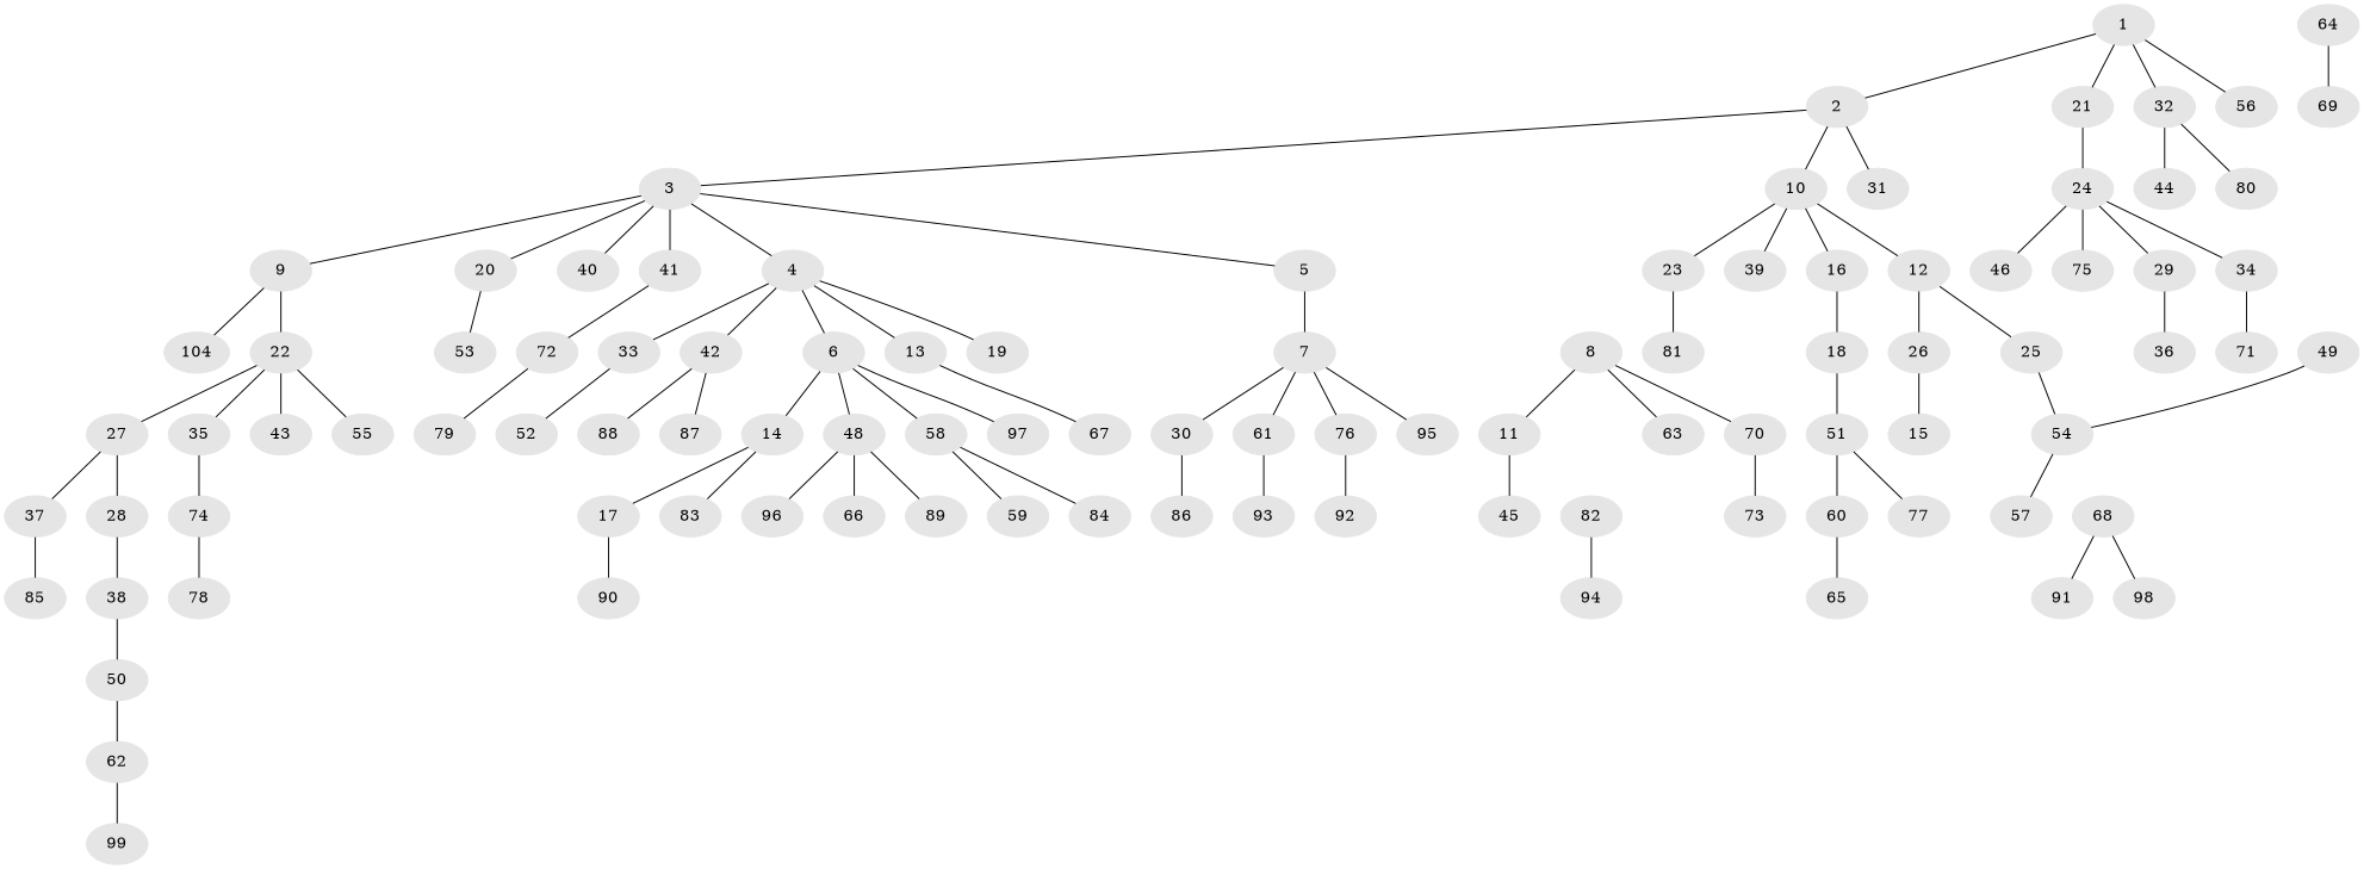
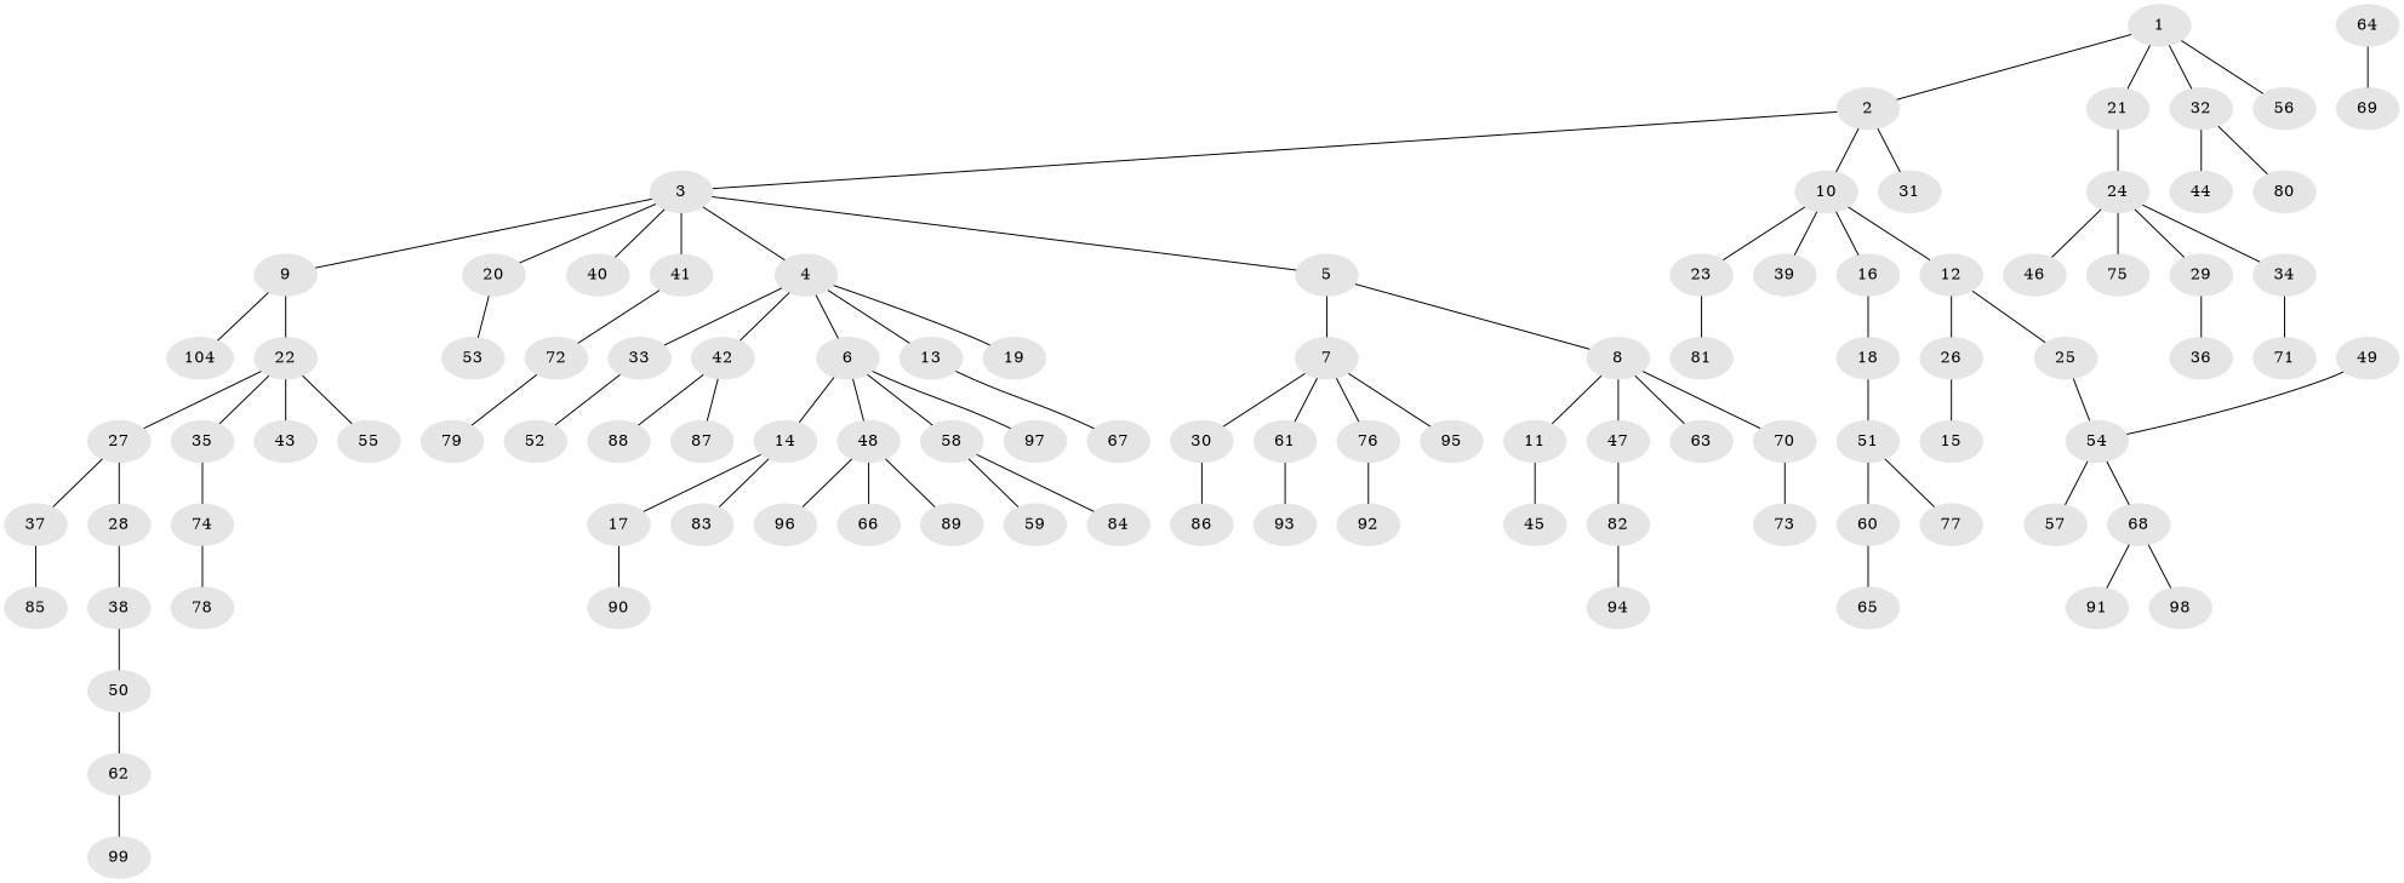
  graph {
    node [color=gray90 style=filled]
    1
    2
    21
    32
    56
    3
    10
    31
    24
    44
    80
    4
    5
    9
    20
    40
    41
    12
    16
    23
    39
    6
    13
    19
    33
    42
    7
    8
    22
    n30 [label=104]
    53
    72
    14
    48
    58
    97
    67
    52
    87
    88
    30
    61
    76
    95
    11
+   47
    63
    70
    17
    83
    66
    89
    96
    59
    84
    86
    93
    92
    45
    82
    73
    27
    35
    43
    55
    25
    26
    18
    81
    54
    15
    90
    51
    60
    77
    29
    34
    46
    75
    28
    37
    74
    36
    71
    49
    38
    85
    50
    78
    62
    64
    69
    79
    94
    57
    68
    99
    65
    91
    98
    1 -- 2
    1 -- 21
    1 -- 32
    1 -- 56
    2 -- 3
    2 -- 10
    2 -- 31
    21 -- 24
    32 -- 44
    32 -- 80
    3 -- 4
    3 -- 5
    3 -- 9
    3 -- 20
    3 -- 40
    3 -- 41
    10 -- 12
    10 -- 16
    10 -- 23
    10 -- 39
    24 -- 29
    24 -- 34
    24 -- 46
    24 -- 75
    4 -- 6
    4 -- 13
    4 -- 19
    4 -- 33
    4 -- 42
    5 -- 7
+   5 -- 8
    9 -- 22
    9 -- n30
    20 -- 53
    41 -- 72
    12 -- 25
    12 -- 26
    16 -- 18
    23 -- 81
    6 -- 14
    6 -- 48
    6 -- 58
    6 -- 97
    13 -- 67
    33 -- 52
    42 -- 87
    42 -- 88
    7 -- 30
    7 -- 61
    7 -- 76
    7 -- 95
    8 -- 11
+   8 -- 47
    8 -- 63
    8 -- 70
    22 -- 27
    22 -- 35
    22 -- 43
    22 -- 55
    72 -- 79
    14 -- 17
    14 -- 83
    48 -- 66
    48 -- 89
    48 -- 96
    58 -- 59
    58 -- 84
    30 -- 86
    61 -- 93
    76 -- 92
    11 -- 45
+   47 -- 82
    70 -- 73
    17 -- 90
    82 -- 94
    27 -- 28
    27 -- 37
    35 -- 74
    25 -- 54
    26 -- 15
    18 -- 51
    54 -- 57
+   54 -- 68
    51 -- 60
    51 -- 77
    60 -- 65
    29 -- 36
    34 -- 71
    28 -- 38
    37 -- 85
    74 -- 78
    49 -- 54
    38 -- 50
    50 -- 62
    62 -- 99
    64 -- 69
    68 -- 91
    68 -- 98
  }
